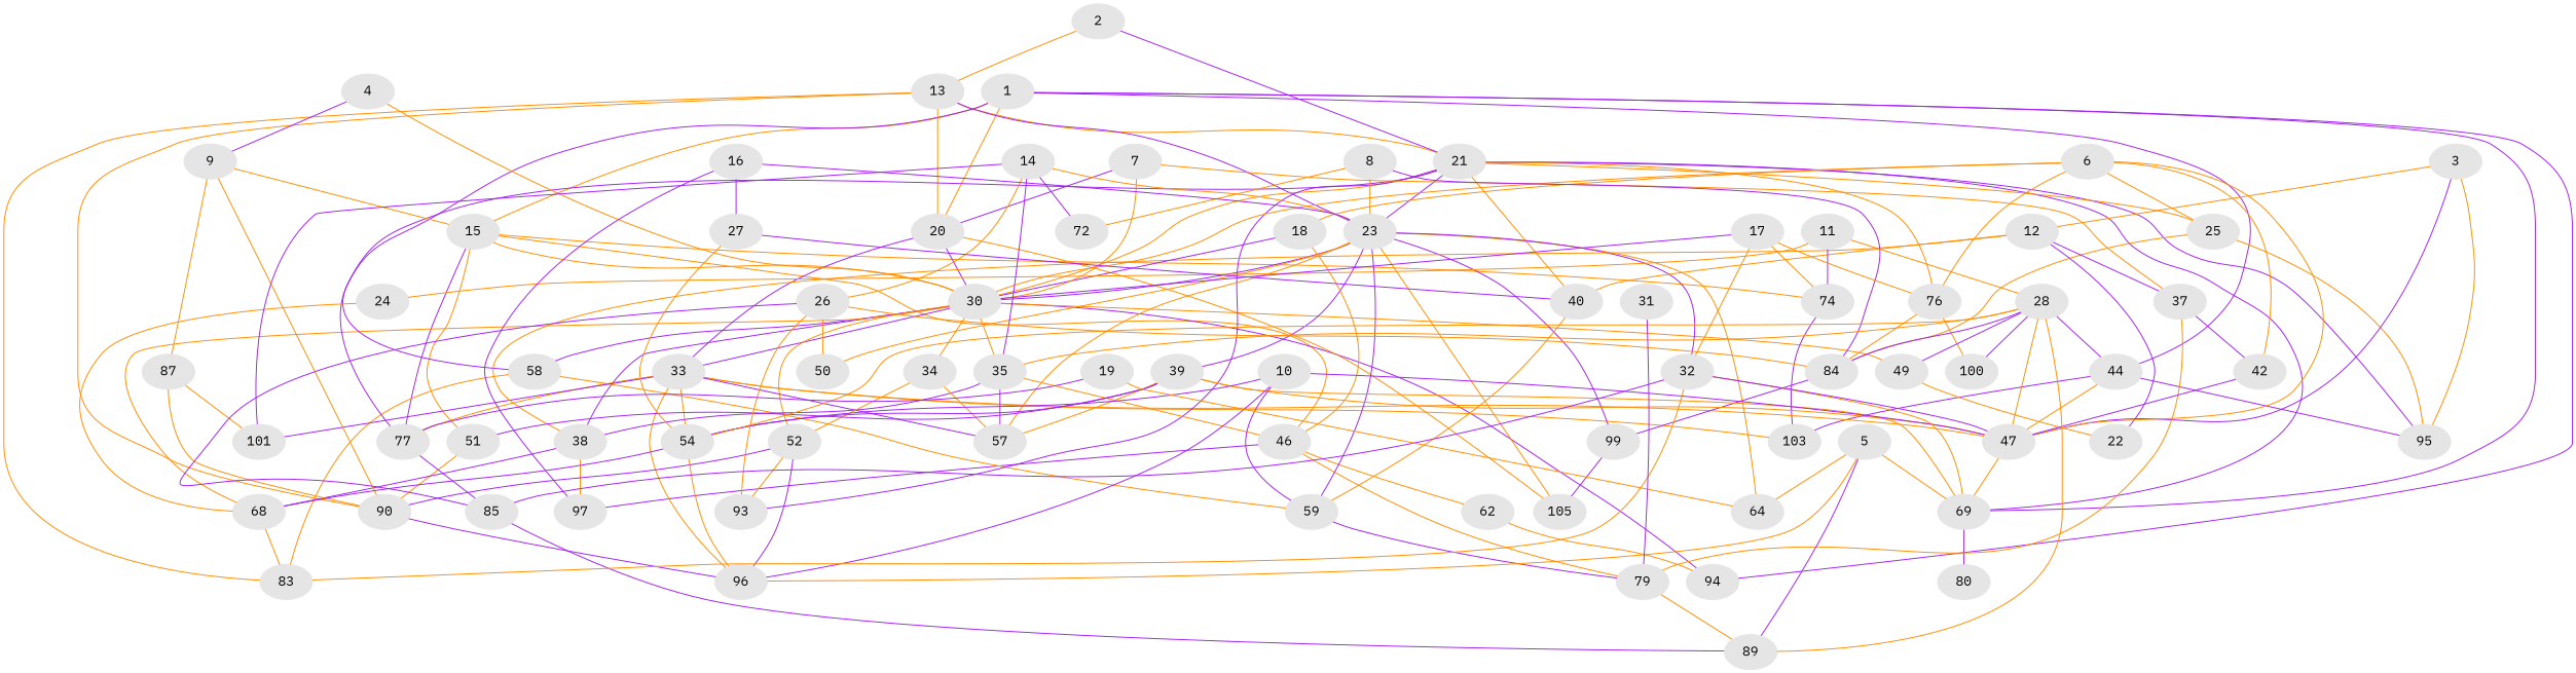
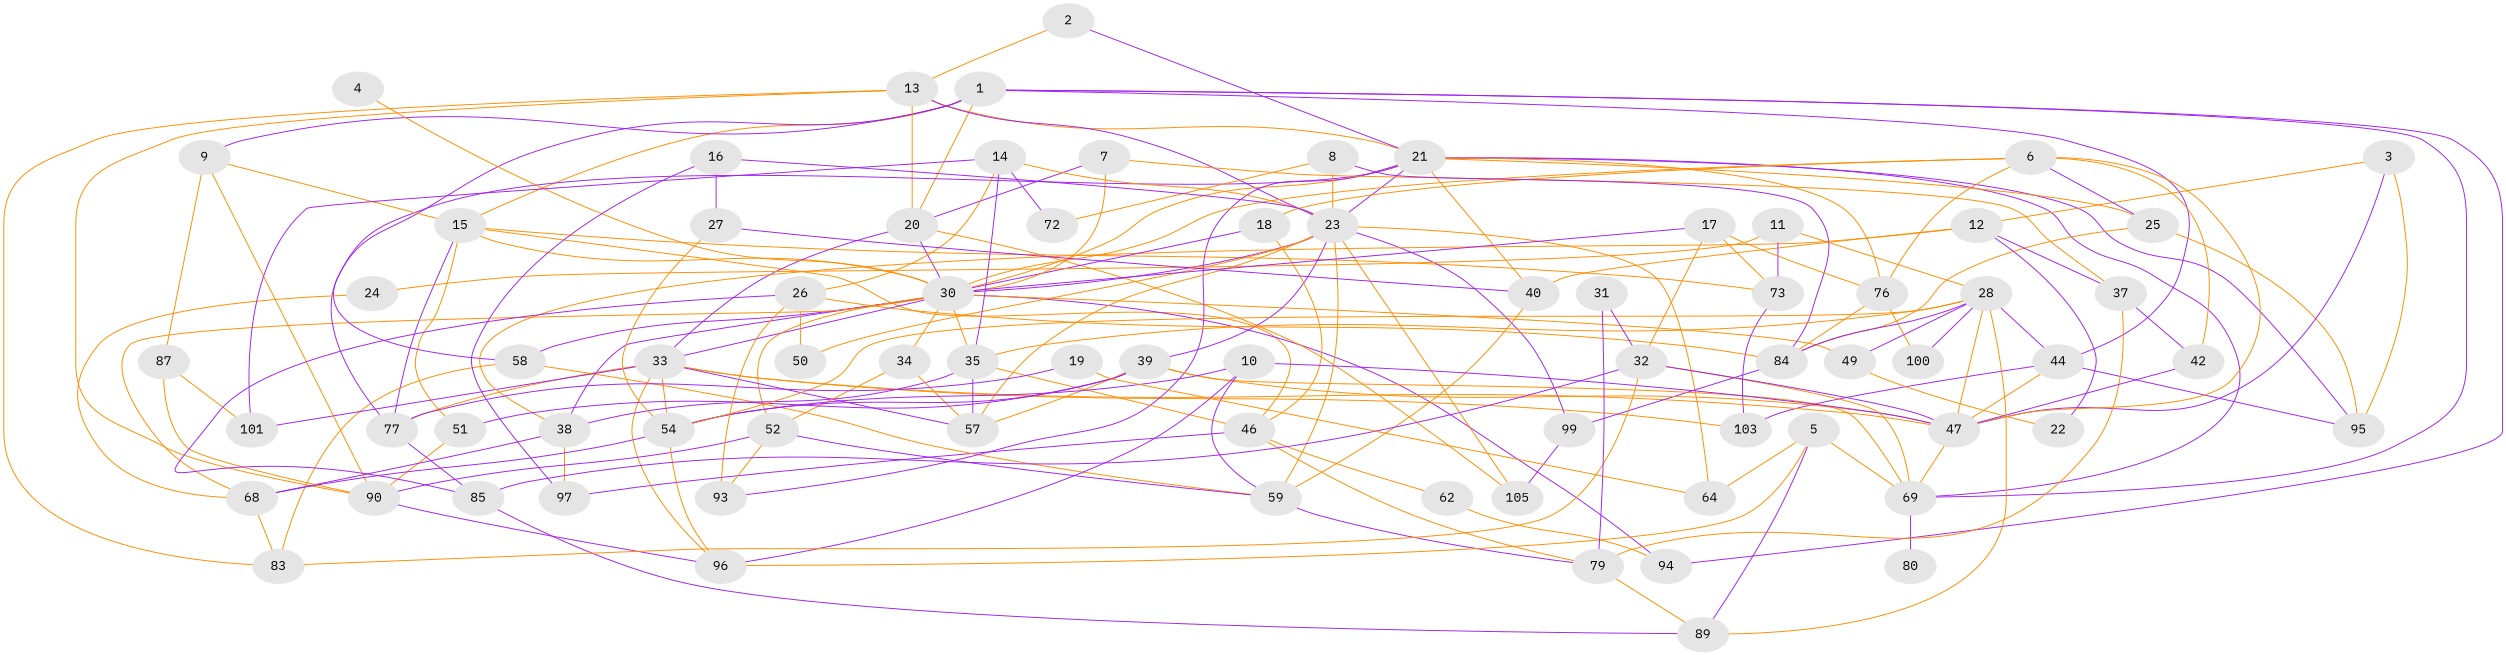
  graph {
    fontname="IBM Plex Mono"
    node [color=gray90 fontname="IBM Plex Mono" style=filled]
    edge [color=darkorange fontname="IBM Plex Mono"]
    15 [super="+36"]
    30 [super="+86+48+43"]
-   73 [label=74]
+   73
    46
    51
    77
    1
    20 [super="+67"]
    44
    58 [super="+70"]
    69 [super="+91"]
    94
    33 [super="+106+75"]
    105
    47 [super="+88+66"]
    95 [super="+110"]
    103
    59
    83
    80
    13 [super="+22"]
    21 [super="+71+65"]
    23 [super="+29"]
    90
    2
    25
    76
    40
    93
    3
    12
    37
    38 [super="+45"]
    n34 [label=22]
    4
    9
    87
    35 [super="+53"]
    68
    49
    34
    52
    5
    64
    89
    96 [super="+98"]
    6 [super="+41"]
    18
    42
    84
    100
    7
    79 [super="+81"]
    39 [super="+102"]
    50
    57
    99
    8
    72
    101
    10
    54 [super="+61"]
    11
    24
    28
    97
    14
    26
    85
    62
    16
    27
    17 [super="+107"]
    32 [super="+60+104"]
    19
    31
    15 -- 30 [weight=2]
    15 -- 73
    15 -- 46
    15 -- 51
    15 -- 77 [color=purple]
    30 -- 58 [color=purple weight=2]
    30 -- 94 [color=purple]
    30 -- 33 [color=purple]
    30 -- 38 [color=purple]
    30 -- 35 [weight=2]
    30 -- 68
    30 -- 49
    30 -- 34
    30 -- 52
    73 -- 103 [color=purple]
    46 -- 79
    46 -- 97 [color=purple]
    46 -- 62
    51 -- 90
    77 -- 85 [color=purple]
    1 -- 15
    1 -- 20
    1 -- 44 [color=purple]
    1 -- 58 [color=purple]
    1 -- 69 [color=purple]
    1 -- 94 [color=purple]
    20 -- 30 [color=purple]
    20 -- 33 [color=purple]
    20 -- 105
    44 -- 47
    44 -- 95 [color=purple]
    44 -- 103 [color=purple]
    58 -- 59
    58 -- 83
    69 -- 80 [color=purple weight=2]
    33 -- 77
    33 -- 47
    33 -- 103
    33 -- 96
    33 -- 57 [color=purple]
    33 -- 101 [color=purple]
    33 -- 54
    47 -- 69
    59 -- 79 [color=purple]
    13 -- 20
    13 -- 83
    13 -- 21
    13 -- 23 [color=purple]
    13 -- 90
    21 -- 30
    21 -- 77 [color=purple]
    21 -- 69 [color=purple]
    21 -- 95 [color=purple]
    21 -- 23 [color=purple]
    21 -- 25
    21 -- 76
    21 -- 40 [weight=2]
    21 -- 93 [color=purple]
    23 -- 30 [color=purple weight=2]
    23 -- 105
-   23 -- 59 [color=purple]
+   23 -- 59
    23 -- 64
    23 -- 39 [color=purple]
    23 -- 50
    23 -- 57
    23 -- 99 [color=purple]
    90 -- 96 [color=purple]
    2 -- 13
    2 -- 21 [color=purple]
    25 -- 95
    25 -- 84
    76 -- 84
    76 -- 100
    40 -- 59
    3 -- 47 [color=purple]
    3 -- 95
    3 -- 12
    12 -- 40
    12 -- 37 [color=purple]
    12 -- 38
    12 -- n34 [color=purple]
    37 -- 42 [color=purple]
    37 -- 79
    38 -- 68 [color=purple]
    38 -- 97
    4 -- 30
-   4 -- 9 [color=purple]
+   1 -- 9 [color=purple]
    9 -- 15
    9 -- 90
    9 -- 87
    87 -- 90
    87 -- 101
    35 -- 46
    35 -- 38 [color=purple]
    35 -- 57 [color=purple]
    68 -- 83
    49 -- n34
    34 -- 52
    34 -- 57
-   52 -- 96 [color=purple]
+   52 -- 59 [color=purple]
    52 -- 90 [color=purple]
    52 -- 93
    5 -- 69
    5 -- 64
    5 -- 89 [color=purple]
    5 -- 96
    6 -- 30
    6 -- 47
-   6 -- 25
+   6 -- 25 [color=purple]
    6 -- 76
    6 -- 18
    6 -- 42
    18 -- 30 [color=purple]
    18 -- 46
    42 -- 47 [color=purple]
    84 -- 99 [color=purple]
    7 -- 30
    7 -- 20 [color=purple]
    7 -- 37
    79 -- 89
    39 -- 51 [color=purple]
    39 -- 69
    39 -- 47
    39 -- 57
    39 -- 54 [color=purple]
    99 -- 105 [color=purple]
    8 -- 23
    8 -- 84 [color=purple]
    8 -- 72
    10 -- 47 [color=purple weight=2]
    10 -- 59 [color=purple]
    10 -- 96 [color=purple]
    10 -- 54 [color=purple]
    54 -- 68 [color=purple]
    54 -- 96
    11 -- 73 [color=purple]
    11 -- 24
    11 -- 28
    24 -- 68
    28 -- 44 [color=purple]
    28 -- 47
    28 -- 35
    28 -- 49 [color=purple]
    28 -- 89
    28 -- 84 [color=purple]
    28 -- 100 [color=purple]
    28 -- 54
    14 -- 23
    14 -- 35 [color=purple]
    14 -- 72 [color=purple]
    14 -- 101 [color=purple]
    14 -- 26
    26 -- 93
    26 -- 84
    26 -- 50
    26 -- 85 [color=purple]
    85 -- 89 [color=purple]
    62 -- 94
    16 -- 23 [color=purple]
    16 -- 97 [color=purple]
    16 -- 27 [color=purple]
    27 -- 40 [color=purple]
    27 -- 54
    17 -- 30 [color=purple]
    17 -- 73
    17 -- 76
    17 -- 32
    32 -- 69
    32 -- 47 [color=purple]
    32 -- 83
    32 -- 85 [color=purple]
    19 -- 77 [color=purple]
    19 -- 64
    31 -- 79 [color=purple]
-   23 -- 32 [color=purple]
+   31 -- 32 [color=purple]
  }
